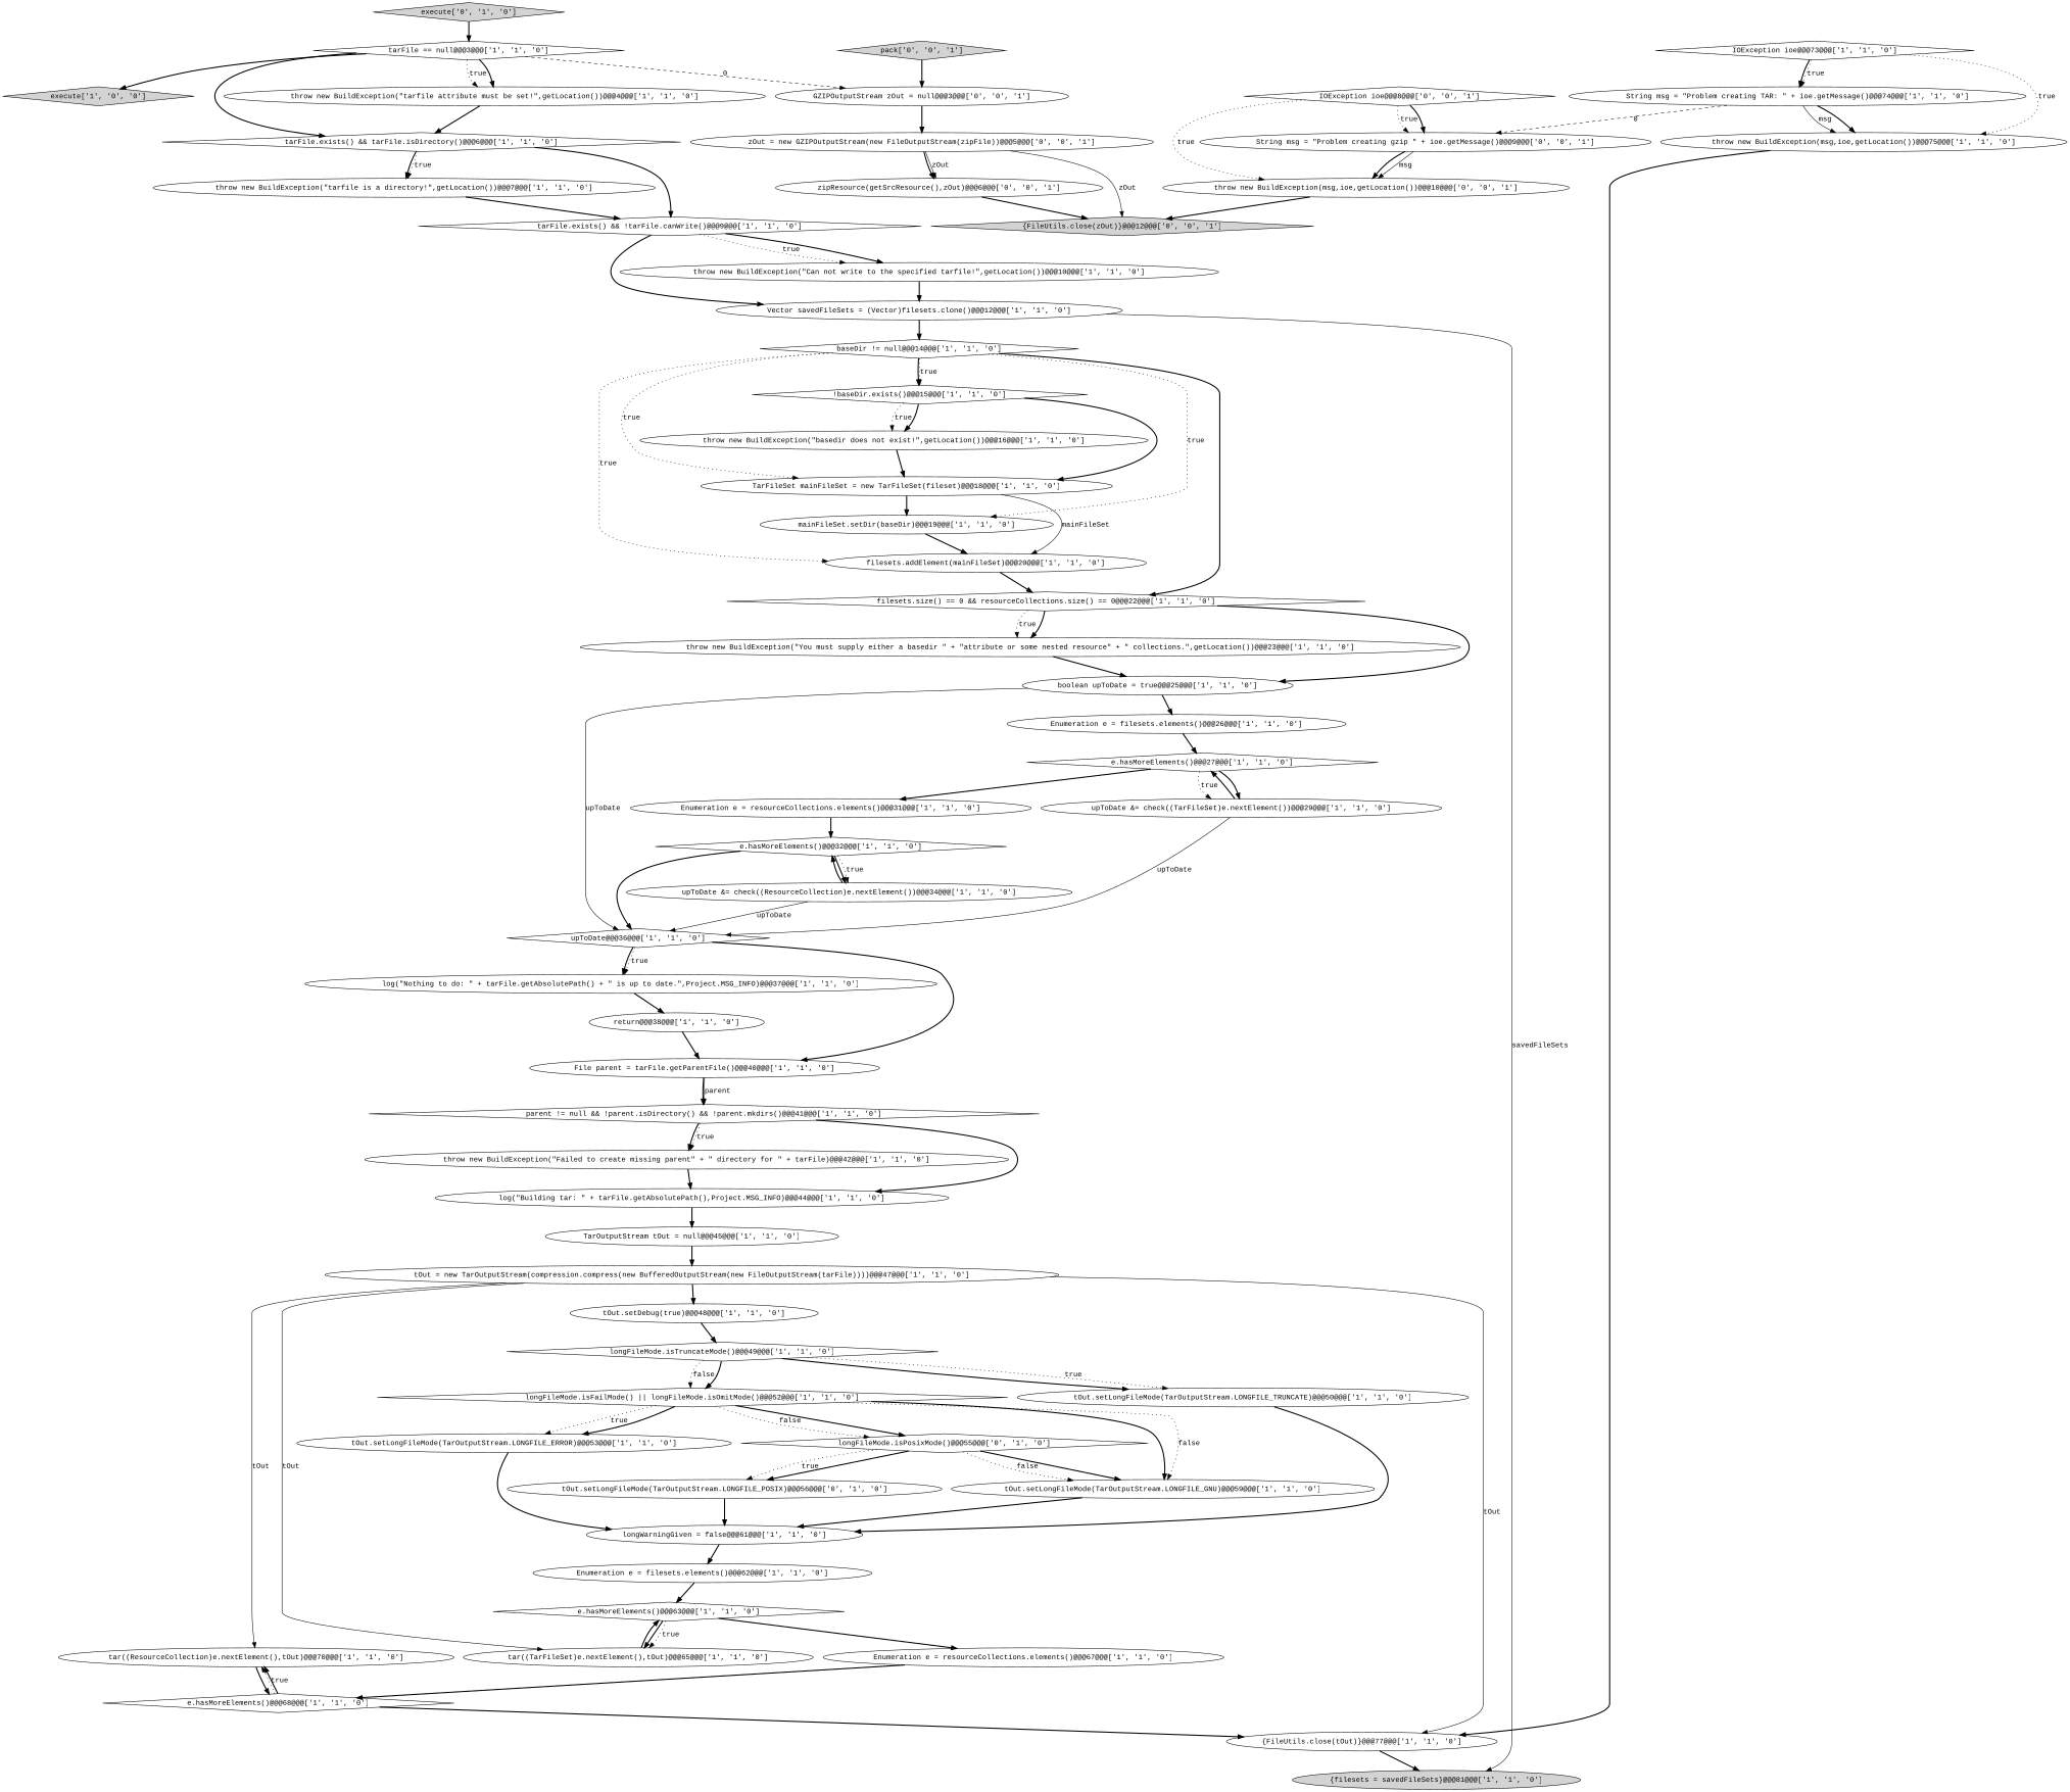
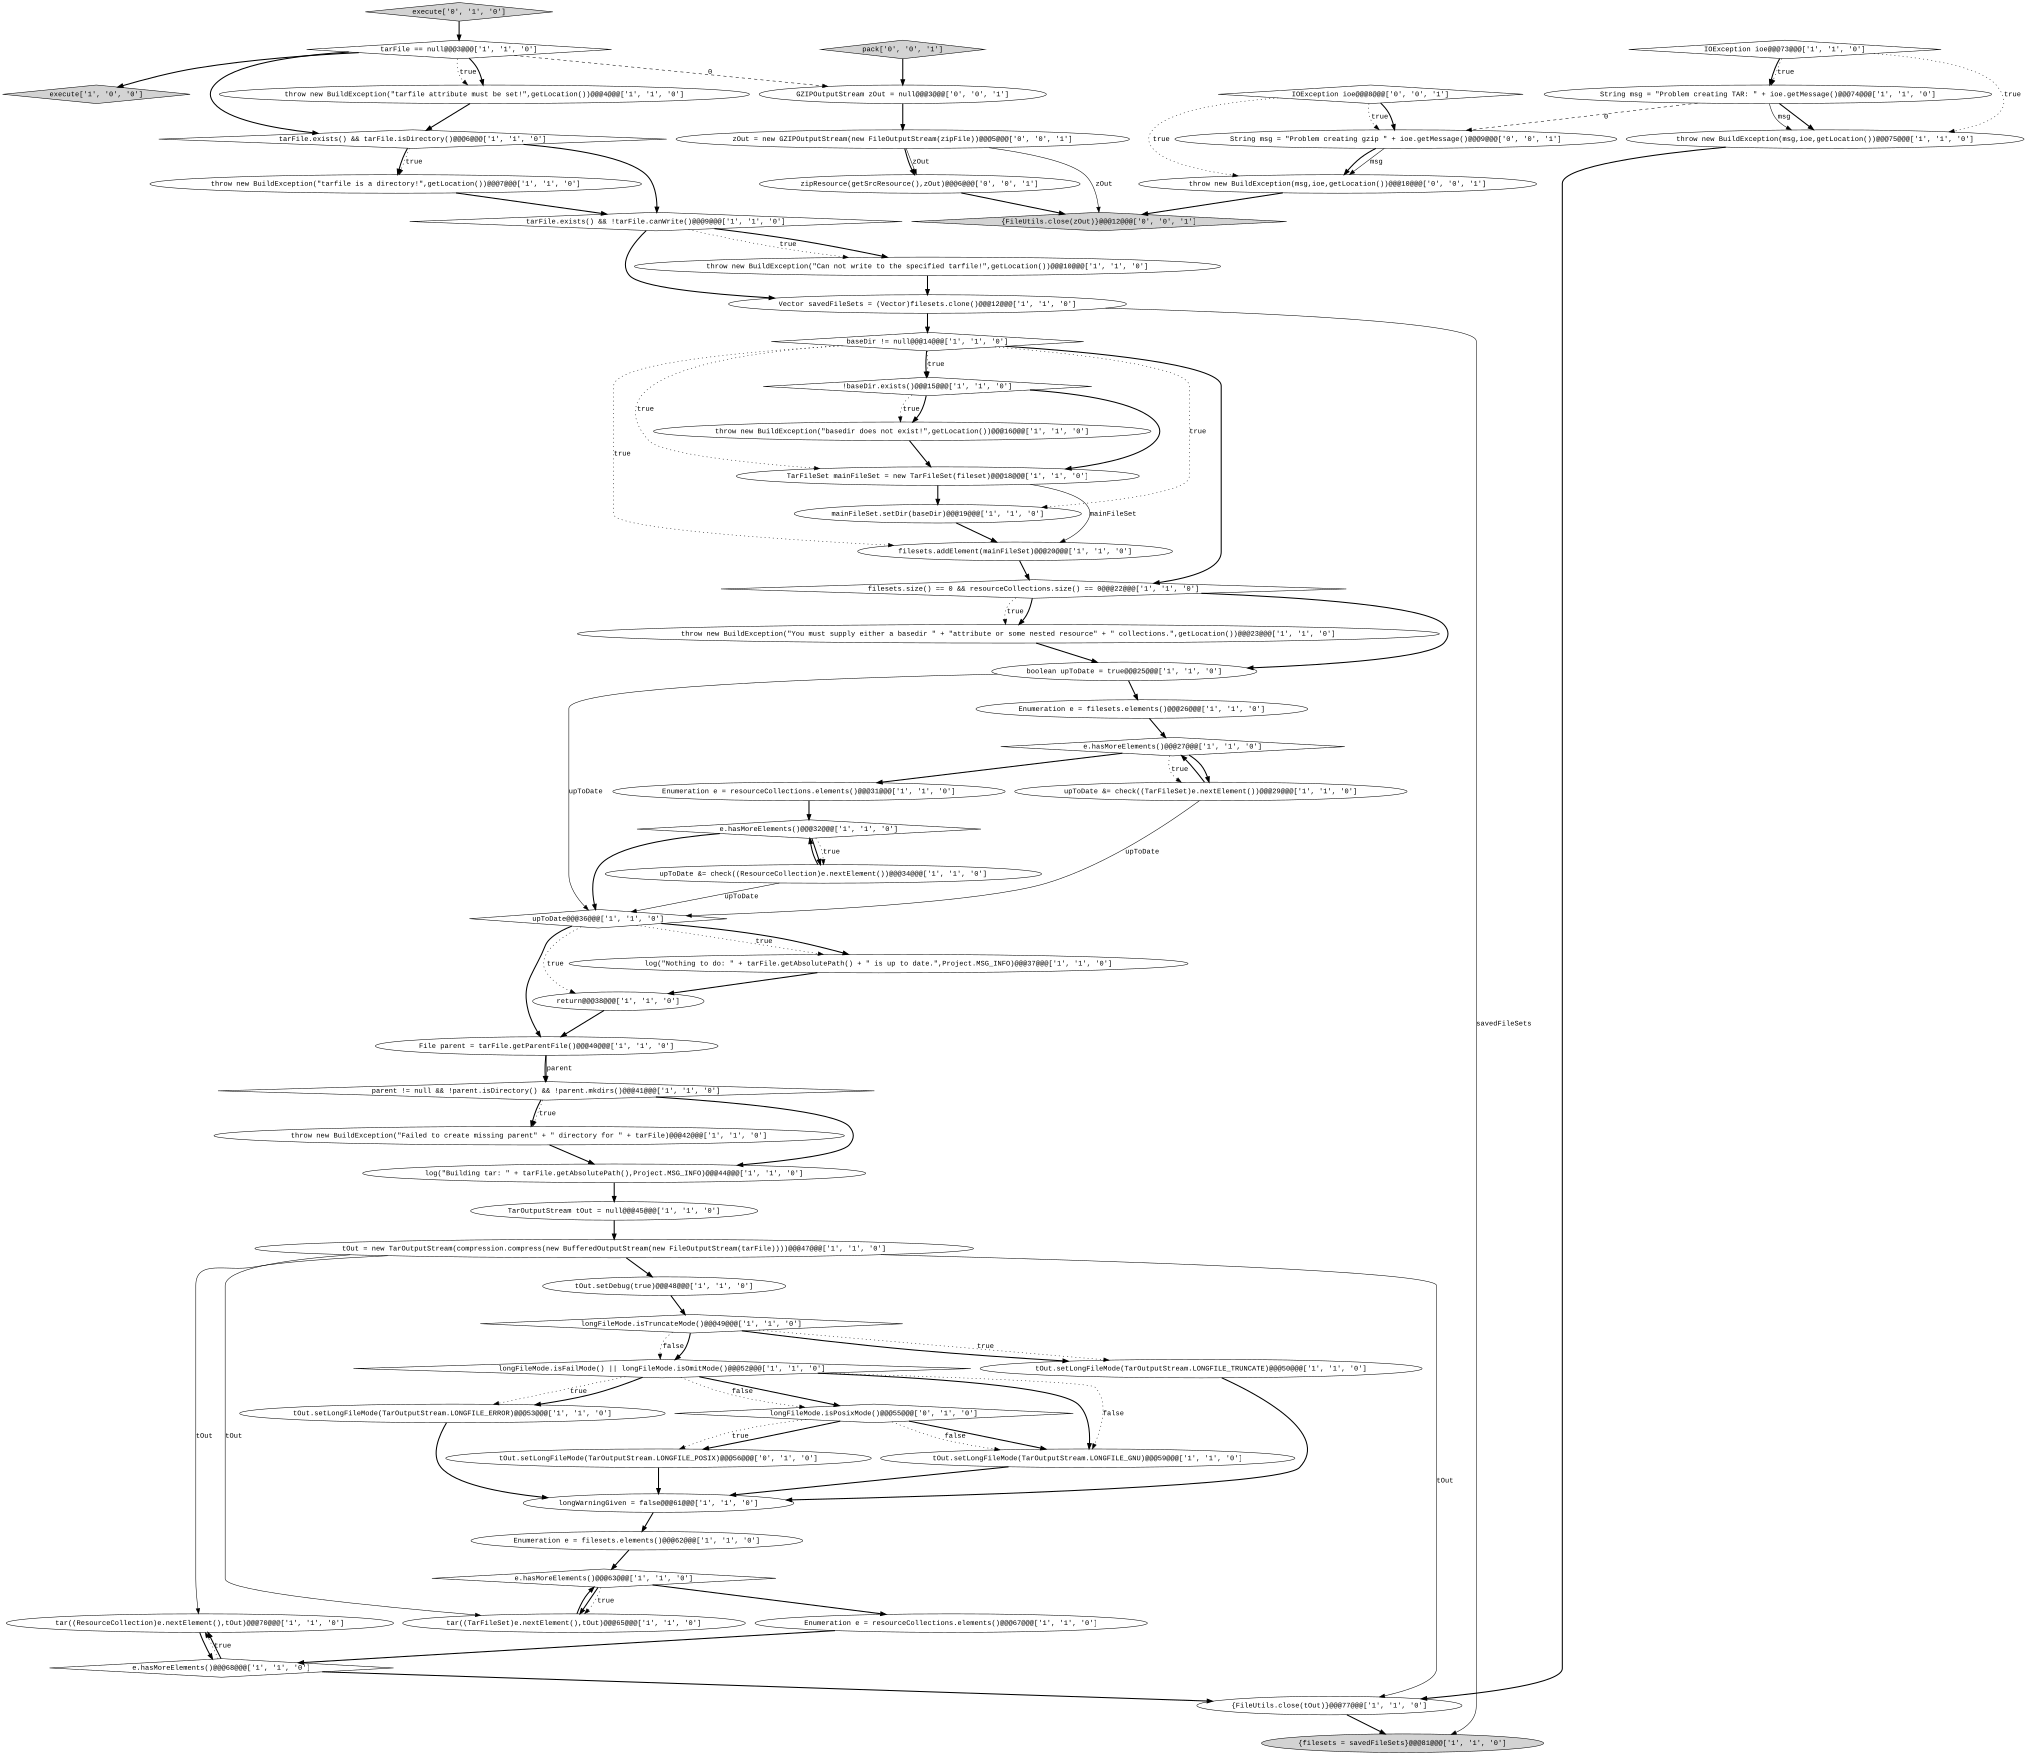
  digraph {
    fontname="Liberation Mono"
    node [fillcolor=white fontname="Liberation Mono" shape=ellipse style=filled]
    edge [fontname="Liberation Mono" style=bold]
    n1 [label="filesets.size() == 0 && resourceCollections.size() == 0@@@22@@@['1', '1', '0']" shape=diamond]
    n2 [label="throw new BuildException(\"You must supply either a basedir \" + \"attribute or some nested resource\" + \" collections.\",getLocation())@@@23@@@['1', '1', '0']"]
    n3 [label="boolean upToDate = true@@@25@@@['1', '1', '0']"]
    n4 [label="upToDate@@@36@@@['1', '1', '0']" shape=diamond]
    n5 [label="Enumeration e = filesets.elements()@@@26@@@['1', '1', '0']"]
    n6 [label="zipResource(getSrcResource(),zOut)@@@6@@@['0', '0', '1']"]
    n7 [fillcolor=lightgray label="{FileUtils.close(zOut)}@@@12@@@['0', '0', '1']" shape=diamond]
    n8 [label="Vector savedFileSets = (Vector)filesets.clone()@@@12@@@['1', '1', '0']"]
    n9 [fillcolor=lightgray label="{filesets = savedFileSets}@@@81@@@['1', '1', '0']"]
    n10 [label="baseDir != null@@@14@@@['1', '1', '0']" shape=diamond]
    n11 [label="!baseDir.exists()@@@15@@@['1', '1', '0']" shape=diamond]
    n12 [label="filesets.addElement(mainFileSet)@@@20@@@['1', '1', '0']"]
    n13 [label="TarFileSet mainFileSet = new TarFileSet(fileset)@@@18@@@['1', '1', '0']"]
    n14 [label="mainFileSet.setDir(baseDir)@@@19@@@['1', '1', '0']"]
    n15 [label="throw new BuildException(\"tarfile attribute must be set!\",getLocation())@@@4@@@['1', '1', '0']"]
    n16 [label="tarFile.exists() && tarFile.isDirectory()@@@6@@@['1', '1', '0']" shape=diamond]
    n17 [label="throw new BuildException(\"tarfile is a directory!\",getLocation())@@@7@@@['1', '1', '0']"]
    n18 [label="tarFile.exists() && !tarFile.canWrite()@@@9@@@['1', '1', '0']" shape=diamond]
    n19 [label="e.hasMoreElements()@@@68@@@['1', '1', '0']" shape=diamond]
    n20 [label="{FileUtils.close(tOut)}@@@77@@@['1', '1', '0']"]
    n21 [label="tar((ResourceCollection)e.nextElement(),tOut)@@@70@@@['1', '1', '0']"]
    n22 [fillcolor=lightgray label="pack['0', '0', '1']" shape=diamond]
    n23 [label="GZIPOutputStream zOut = null@@@3@@@['0', '0', '1']"]
    n24 [label="zOut = new GZIPOutputStream(new FileOutputStream(zipFile))@@@5@@@['0', '0', '1']"]
    n25 [label="IOException ioe@@@8@@@['0', '0', '1']" shape=diamond]
    n26 [label="String msg = \"Problem creating gzip \" + ioe.getMessage()@@@9@@@['0', '0', '1']"]
    n27 [label="throw new BuildException(msg,ioe,getLocation())@@@10@@@['0', '0', '1']"]
    n28 [label="longFileMode.isPosixMode()@@@55@@@['0', '1', '0']" shape=diamond]
    n29 [label="tOut.setLongFileMode(TarOutputStream.LONGFILE_GNU)@@@59@@@['1', '1', '0']"]
    n30 [label="tOut.setLongFileMode(TarOutputStream.LONGFILE_POSIX)@@@56@@@['0', '1', '0']"]
    n31 [label="longWarningGiven = false@@@61@@@['1', '1', '0']"]
    n32 [label="throw new BuildException(\"basedir does not exist!\",getLocation())@@@16@@@['1', '1', '0']"]
    n33 [label="Enumeration e = resourceCollections.elements()@@@31@@@['1', '1', '0']"]
    n34 [label="e.hasMoreElements()@@@32@@@['1', '1', '0']" shape=diamond]
    n35 [label="upToDate &= check((ResourceCollection)e.nextElement())@@@34@@@['1', '1', '0']"]
    n36 [fillcolor=lightgray label="execute['0', '1', '0']" shape=diamond]
    n37 [label="tarFile == null@@@3@@@['1', '1', '0']" shape=diamond]
    n38 [fillcolor=lightgray label="execute['1', '0', '0']" shape=diamond]
    n39 [label="Enumeration e = filesets.elements()@@@62@@@['1', '1', '0']"]
    n40 [label="e.hasMoreElements()@@@63@@@['1', '1', '0']" shape=diamond]
    n41 [label="return@@@38@@@['1', '1', '0']"]
    n42 [label="File parent = tarFile.getParentFile()@@@40@@@['1', '1', '0']"]
    n43 [label="parent != null && !parent.isDirectory() && !parent.mkdirs()@@@41@@@['1', '1', '0']" shape=diamond]
    n44 [label="throw new BuildException(\"Failed to create missing parent\" + \" directory for \" + tarFile)@@@42@@@['1', '1', '0']"]
    n45 [label="log(\"Building tar: \" + tarFile.getAbsolutePath(),Project.MSG_INFO)@@@44@@@['1', '1', '0']"]
    n46 [label="throw new BuildException(msg,ioe,getLocation())@@@75@@@['1', '1', '0']"]
    n47 [label="log(\"Nothing to do: \" + tarFile.getAbsolutePath() + \" is up to date.\",Project.MSG_INFO)@@@37@@@['1', '1', '0']"]
    n48 [label="upToDate &= check((TarFileSet)e.nextElement())@@@29@@@['1', '1', '0']"]
    n49 [label="e.hasMoreElements()@@@27@@@['1', '1', '0']" shape=diamond]
    n50 [label="Enumeration e = resourceCollections.elements()@@@67@@@['1', '1', '0']"]
    n51 [label="tOut = new TarOutputStream(compression.compress(new BufferedOutputStream(new FileOutputStream(tarFile))))@@@47@@@['1', '1', '0']"]
    n52 [label="tOut.setDebug(true)@@@48@@@['1', '1', '0']"]
    n53 [label="tar((TarFileSet)e.nextElement(),tOut)@@@65@@@['1', '1', '0']"]
    n54 [label="longFileMode.isTruncateMode()@@@49@@@['1', '1', '0']" shape=diamond]
    n55 [label="longFileMode.isFailMode() || longFileMode.isOmitMode()@@@52@@@['1', '1', '0']" shape=diamond]
    n56 [label="tOut.setLongFileMode(TarOutputStream.LONGFILE_ERROR)@@@53@@@['1', '1', '0']"]
    n57 [label="TarOutputStream tOut = null@@@45@@@['1', '1', '0']"]
    n58 [label="tOut.setLongFileMode(TarOutputStream.LONGFILE_TRUNCATE)@@@50@@@['1', '1', '0']"]
    n59 [label="IOException ioe@@@73@@@['1', '1', '0']" shape=diamond]
    n60 [label="String msg = \"Problem creating TAR: \" + ioe.getMessage()@@@74@@@['1', '1', '0']"]
    n61 [label="throw new BuildException(\"Can not write to the specified tarfile!\",getLocation())@@@10@@@['1', '1', '0']"]
    n1 -> n2
    n1 -> n2 [label=true style=dotted]
    n1 -> n3
    n2 -> n3
    n3 -> n4 [label=upToDate style=solid]
    n3 -> n5
+   n4 -> n41 [label=true style=dotted]
    n4 -> n42
    n4 -> n47 [label=true style=dotted]
    n4 -> n47
    n5 -> n49
    n6 -> n7
    n8 -> n9 [label=savedFileSets style=solid]
    n8 -> n10
    n10 -> n1
    n10 -> n11
    n10 -> n11 [label=true style=dotted]
    n10 -> n12 [label=true style=dotted]
    n10 -> n13 [label=true style=dotted]
    n10 -> n14 [label=true style=dotted]
    n11 -> n13
    n11 -> n32 [label=true style=dotted]
    n11 -> n32
    n12 -> n1
    n13 -> n12 [label=mainFileSet style=solid]
    n13 -> n14
    n14 -> n12
    n15 -> n16
    n16 -> n17
    n16 -> n17 [label=true style=dotted]
    n16 -> n18
    n17 -> n18
    n18 -> n8
    n18 -> n61 [label=true style=dotted]
    n18 -> n61
    n19 -> n20
    n19 -> n21 [label=true style=dotted]
    n19 -> n21
    n20 -> n9
    n21 -> n19
    n22 -> n23
    n23 -> n24
    n24 -> n6
    n24 -> n6 [label=zOut style=solid]
    n24 -> n7 [label=zOut style=solid]
    n25 -> n26 [label=true style=dotted]
    n25 -> n26
    n25 -> n27 [label=true style=dotted]
    n26 -> n27 [label=msg style=solid]
    n26 -> n27
    n27 -> n7
    n28 -> n29
    n28 -> n29 [label=false style=dotted]
    n28 -> n30
    n28 -> n30 [label=true style=dotted]
    n29 -> n31
    n30 -> n31
    n31 -> n39
    n32 -> n13
    n33 -> n34
    n34 -> n4
    n34 -> n35
    n34 -> n35 [label=true style=dotted]
    n35 -> n4 [label=upToDate style=solid]
    n35 -> n34
    n36 -> n37
    n37 -> n15 [label=true style=dotted]
    n37 -> n15
    n37 -> n16
    n37 -> n23 [label=0 style=dashed]
    n37 -> n38
    n39 -> n40
    n40 -> n50
    n40 -> n53
    n40 -> n53 [label=true style=dotted]
    n41 -> n42
    n42 -> n43
    n42 -> n43 [label=parent style=solid]
    n43 -> n44 [label=true style=dotted]
    n43 -> n44
    n43 -> n45
    n44 -> n45
    n45 -> n57
    n46 -> n20
    n47 -> n41
    n48 -> n4 [label=upToDate style=solid]
    n48 -> n49
    n49 -> n33
    n49 -> n48
    n49 -> n48 [label=true style=dotted]
    n50 -> n19
    n51 -> n20 [label=tOut style=solid]
    n51 -> n21 [label=tOut style=solid]
    n51 -> n52
    n51 -> n53 [label=tOut style=solid]
    n52 -> n54
    n53 -> n40
    n54 -> n55 [label=false style=dotted]
    n54 -> n55
    n54 -> n58 [label=true style=dotted]
    n54 -> n58
    n55 -> n28
    n55 -> n28 [label=false style=dotted]
    n55 -> n29 [label=false style=dotted]
    n55 -> n29
    n55 -> n56 [label=true style=dotted]
    n55 -> n56
    n56 -> n31
    n57 -> n51
    n58 -> n31
    n59 -> n46 [label=true style=dotted]
    n59 -> n60
    n59 -> n60 [label=true style=dotted]
    n60 -> n26 [label=0 style=dashed]
    n60 -> n46
    n60 -> n46 [label=msg style=solid]
    n61 -> n8
  }
